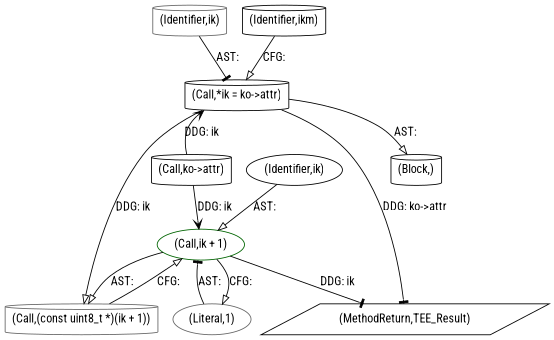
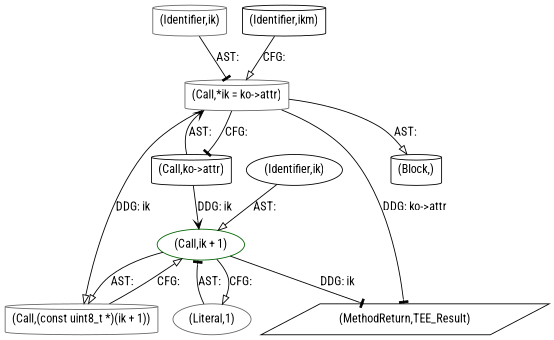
  digraph {
    fontname="Roboto Condensed"
    node [color=black fontname="Roboto Condensed" shape=cylinder]
    edge [arrowhead=onormal fontname="Roboto Condensed"]
    n1 [color=darkgreen label="(Call,ik + 1)" shape=ellipse]
    n2 [label="(MethodReturn,TEE_Result)" shape=parallelogram]
    n3 [color=gray40 label="(Literal,1)" shape=ellipse]
    n4 [color=gray40 label="(Call,(const uint8_t *)(ik + 1))"]
-   n5 [label="(Call,*ik = ko->attr)"]
+   n5 [color=gray40 label="(Call,*ik = ko->attr)"]
    n6 [label="(Call,ko->attr)"]
    n7 [label="(Block,)"]
    n8 [color=gray40 label="(Identifier,ik)"]
    n9 [label="(Identifier,ikm)"]
    n10 [label="(Identifier,ik)" shape=ellipse]
    n1 -> n2 [arrowhead=tee label="DDG: ik"]
    n1 -> n3 [label="CFG: "]
    n1 -> n4 [label="AST: "]
    n3 -> n1 [arrowhead=tee label="AST: "]
    n4 -> n1 [label="CFG: "]
    n5 -> n2 [arrowhead=tee label="DDG: ko->attr"]
    n5 -> n4 [label="DDG: ik"]
+   n5 -> n6 [arrowhead=tee label="CFG: "]
    n5 -> n7 [label="AST: "]
    n6 -> n1 [arrowhead=vee label="DDG: ik"]
-   n6 -> n5 [arrowhead=vee label="DDG: ik"]
+   n6 -> n5 [arrowhead=vee label="AST: "]
    n8 -> n5 [arrowhead=tee label="AST: "]
    n9 -> n5 [label="CFG: "]
    n10 -> n1 [label="AST: "]
  }
